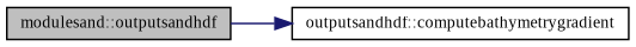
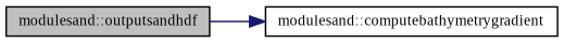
  digraph {
    rankdir=LR
    fontname="Liberation Serif"
    node [color=black fontname="Liberation Serif" fontsize=10 shape=record style=filled]
    n1 [fillcolor=grey75 fontcolor=black height=0.2 label="modulesand::outputsandhdf" width=0.4]
-   n2 [fillcolor=white height=0.2 label="outputsandhdf::computebathymetrygradient" width=0.4]
+   n2 [fillcolor=white height=0.2 label="modulesand::computebathymetrygradient" width=0.4]
    n1 -> n2 [color=midnightblue fontname="Liberation Serif" fontsize=10 labelfontname=Helvetica labelfontsize=10 style=solid]
  }
